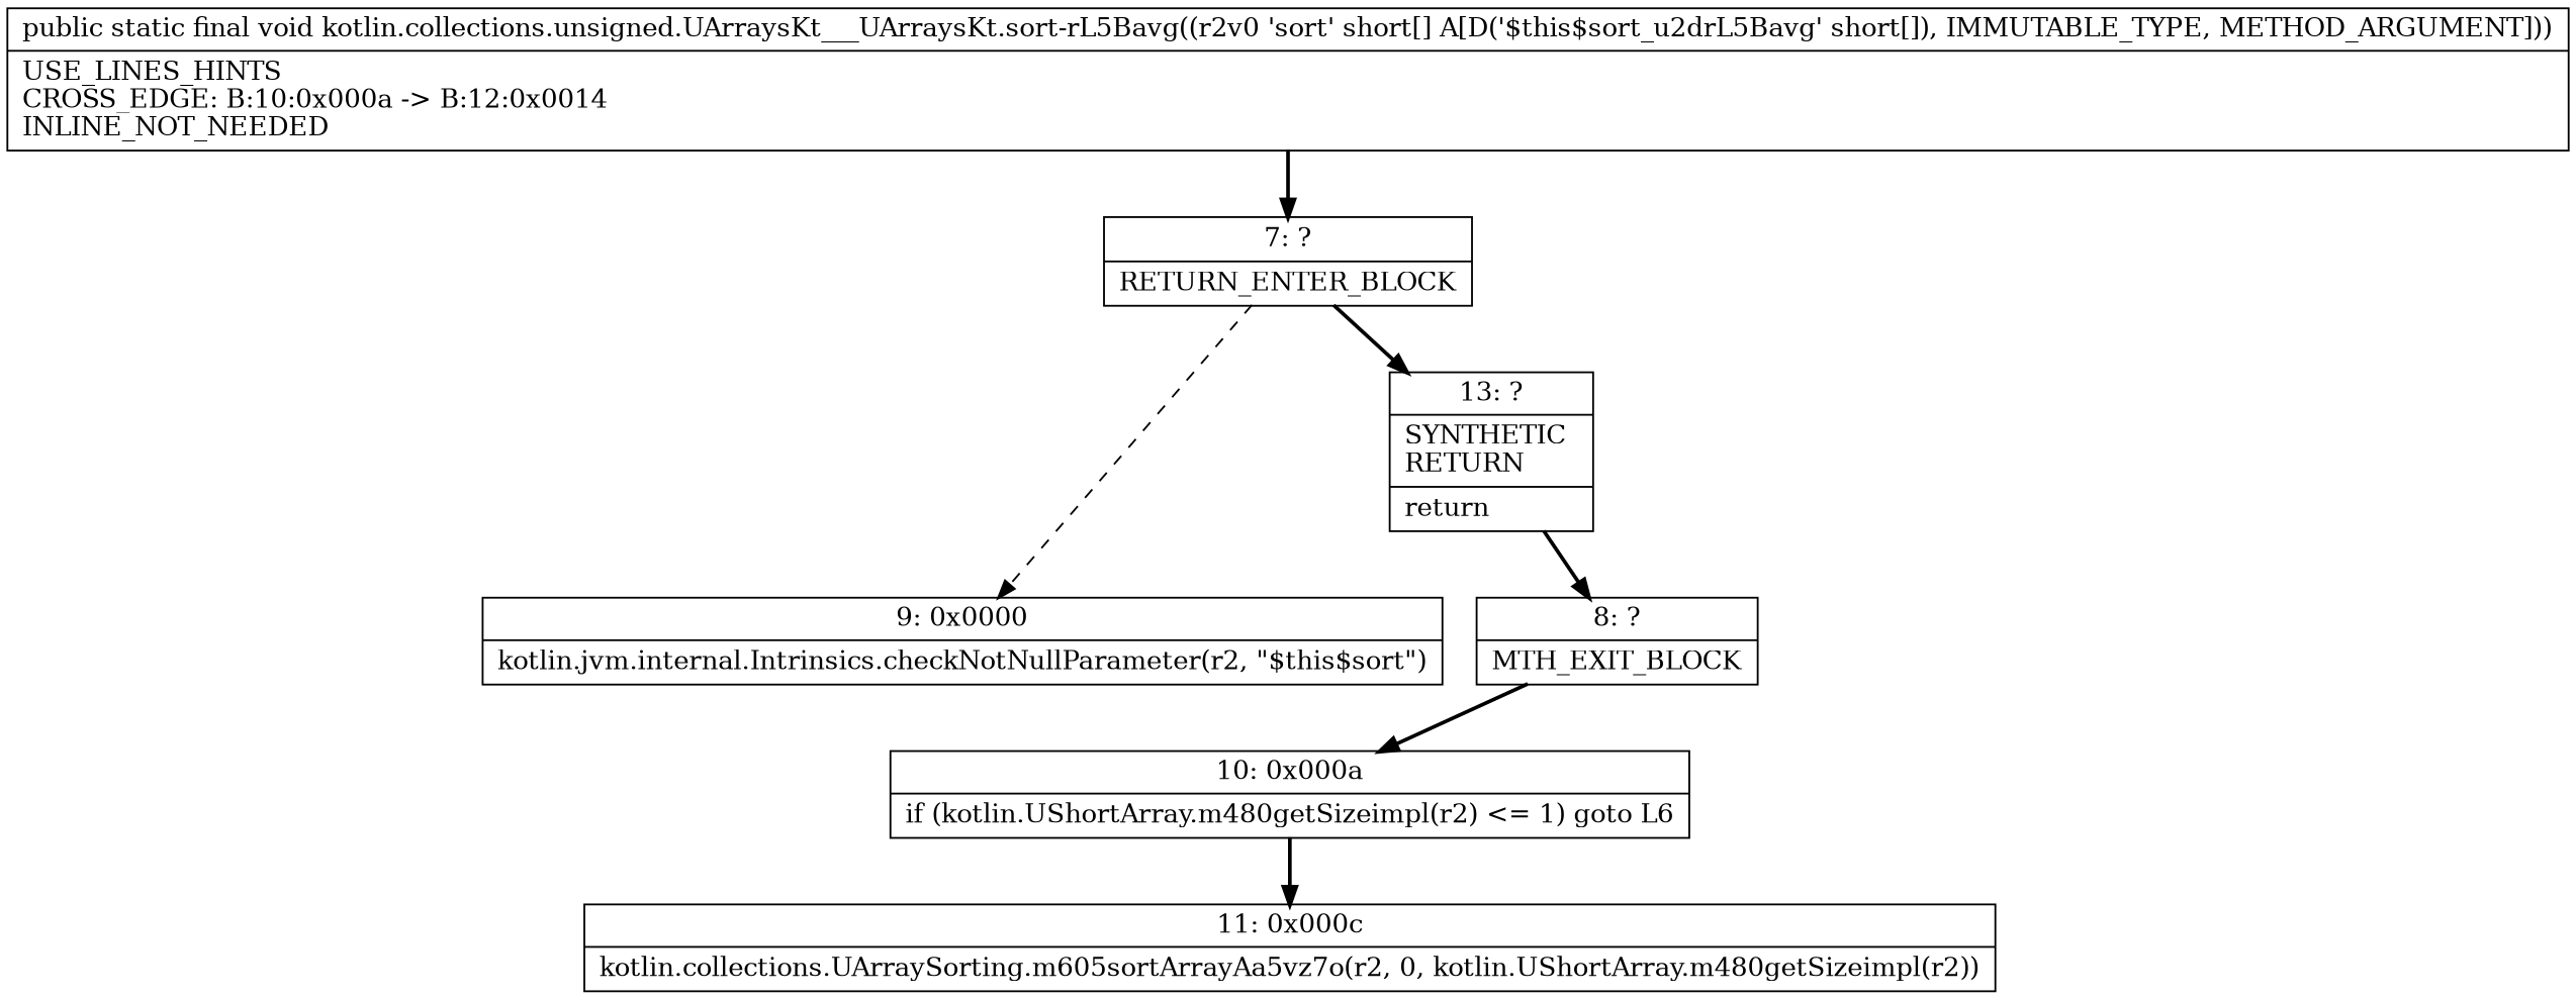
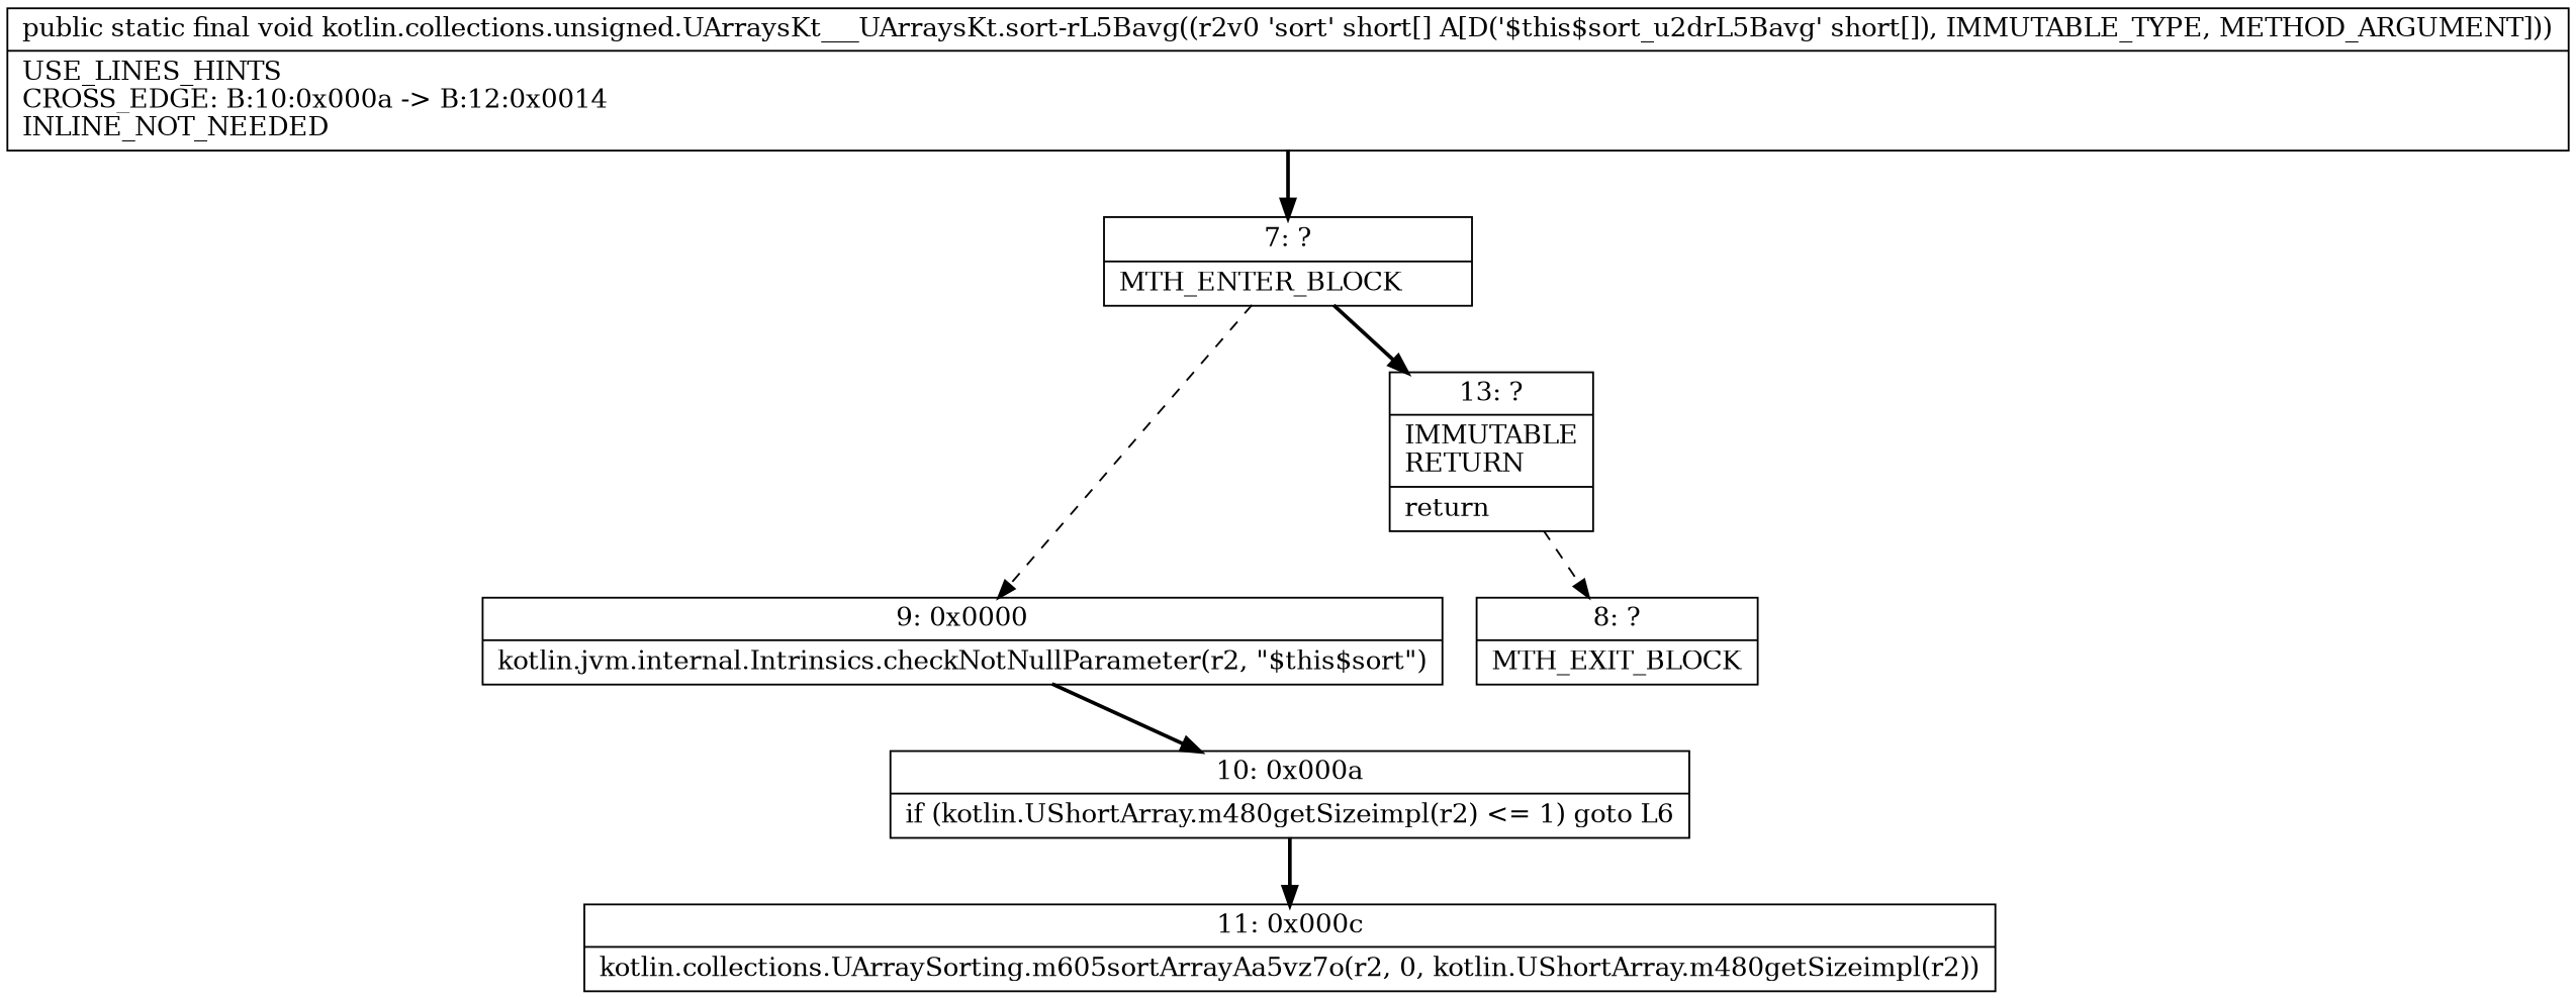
  digraph {
    node [shape=record]
    edge [style=bold]
-   n1 [label="{7\:\ ?|RETURN_ENTER_BLOCK\l}"]
+   n1 [label="{7\:\ ?|MTH_ENTER_BLOCK\l}"]
    n2 [label="{9\:\ 0x0000|kotlin.jvm.internal.Intrinsics.checkNotNullParameter(r2, \"$this$sort\")\l}"]
-   n3 [label="{13\:\ ?|SYNTHETIC\lRETURN\l|return\l}"]
+   n3 [label="{13\:\ ?|IMMUTABLE\lRETURN\l|return\l}"]
    n4 [label="{10\:\ 0x000a|if (kotlin.UShortArray.m480getSizeimpl(r2) \<= 1) goto L6\l}"]
    n5 [label="{11\:\ 0x000c|kotlin.collections.UArraySorting.m605sortArrayAa5vz7o(r2, 0, kotlin.UShortArray.m480getSizeimpl(r2))\l}"]
    n6 [label="{8\:\ ?|MTH_EXIT_BLOCK\l}"]
    n7 [label="{public static final void kotlin.collections.unsigned.UArraysKt___UArraysKt.sort\-rL5Bavg((r2v0 'sort' short[] A[D('$this$sort_u2drL5Bavg' short[]), IMMUTABLE_TYPE, METHOD_ARGUMENT]))  | USE_LINES_HINTS\lCROSS_EDGE: B:10:0x000a \-\> B:12:0x0014\lINLINE_NOT_NEEDED\l}"]
    n1 -> n2 [style=dashed]
    n1 -> n3
-   n6 -> n4
-   n3 -> n6
+   n2 -> n4
+   n3 -> n6 [style=dashed]
    n4 -> n5
    n7 -> n1
  }
